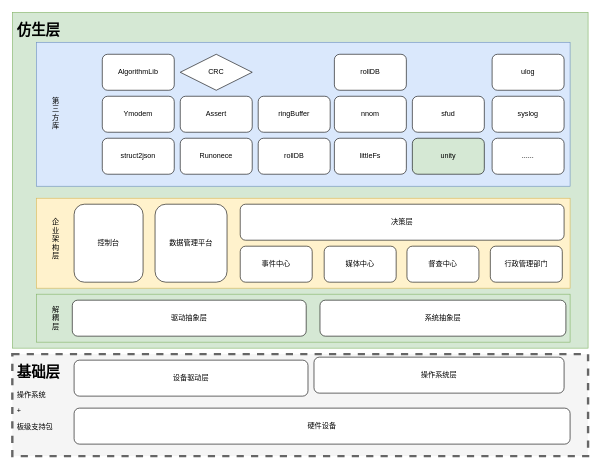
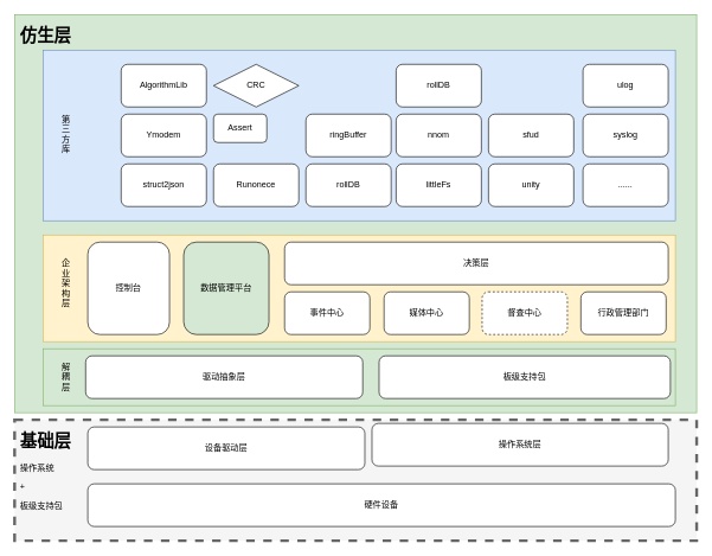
  <mxCell id="0" />
  <mxCell id="1" parent="0" />
  <mxCell id="2" value="" style="rounded=0;whiteSpace=wrap;html=1;fillColor=#d5e8d4;strokeColor=#82b366;" vertex="1" parent="1"><mxGeometry x="20" y="20" width="960" height="560" as="geometry" /></mxCell>
  <mxCell id="3" value="" style="rounded=0;whiteSpace=wrap;html=1;fillColor=#d5e8d4;strokeColor=#82b366;" vertex="1" parent="1"><mxGeometry x="60" y="490" width="890" height="80" as="geometry" /></mxCell>
  <mxCell id="4" value="" style="rounded=0;whiteSpace=wrap;html=1;fillColor=#f5f5f5;strokeColor=#666666;dashed=1;strokeWidth=4;fontColor=#333333;" vertex="1" parent="1"><mxGeometry x="20" y="590" width="960" height="170" as="geometry" /></mxCell>
  <mxCell id="5" value="" style="rounded=0;whiteSpace=wrap;html=1;fillColor=#fff2cc;strokeColor=#d6b656;" vertex="1" parent="1"><mxGeometry x="60" y="330" width="890" height="150" as="geometry" /></mxCell>
  <mxCell id="6" value="" style="rounded=0;whiteSpace=wrap;html=1;fillColor=#dae8fc;strokeColor=#6c8ebf;" vertex="1" parent="1"><mxGeometry x="60" y="70" width="890" height="240" as="geometry" /></mxCell>
  <mxCell id="7" value="第三方库" style="text;html=1;strokeColor=none;fillColor=none;align=center;verticalAlign=middle;whiteSpace=wrap;rounded=0;direction=south;" parent="1" vertex="1"><mxGeometry x="80" y="125" width="25" height="125" as="geometry" /></mxCell>
  <mxCell id="8" value="事件中心" style="rounded=1;whiteSpace=wrap;html=1;" parent="1" vertex="1"><mxGeometry x="400" y="410" width="120" height="60" as="geometry" /></mxCell>
  <mxCell id="9" value="AlgorithmLib" style="rounded=1;whiteSpace=wrap;html=1;" parent="1" vertex="1"><mxGeometry x="170" y="90" width="120" height="60" as="geometry" /></mxCell>
  <mxCell id="10" value="CRC" style="rhombus;whiteSpace=wrap;html=1;" parent="1" vertex="1"><mxGeometry x="300" y="90" width="120" height="60" as="geometry" /></mxCell>
  <mxCell id="11" value="Ymodem" style="rounded=1;whiteSpace=wrap;html=1;" parent="1" vertex="1"><mxGeometry x="170" y="160" width="120" height="60" as="geometry" /></mxCell>
- <mxCell id="12" value="Assert" style="rounded=1;whiteSpace=wrap;html=1;" parent="1" vertex="1"><mxGeometry x="300" y="160" width="120" height="60" as="geometry" /></mxCell>
+ <mxCell id="12" value="Assert" style="rounded=1;whiteSpace=wrap;html=1;" parent="1" vertex="1"><mxGeometry x="300" y="160" width="75" height="40" as="geometry" /></mxCell>
  <mxCell id="13" value="ringBuffer" style="rounded=1;whiteSpace=wrap;html=1;" parent="1" vertex="1"><mxGeometry x="430" y="160" width="120" height="60" as="geometry" /></mxCell>
  <mxCell id="14" value="rollDB" style="rounded=1;whiteSpace=wrap;html=1;" parent="1" vertex="1"><mxGeometry x="557" y="90" width="120" height="60" as="geometry" /></mxCell>
  <mxCell id="15" value="nnom" style="rounded=1;whiteSpace=wrap;html=1;" parent="1" vertex="1"><mxGeometry x="557" y="160" width="120" height="60" as="geometry" /></mxCell>
  <mxCell id="16" value="Runonece" style="rounded=1;whiteSpace=wrap;html=1;" parent="1" vertex="1"><mxGeometry x="300" y="230" width="120" height="60" as="geometry" /></mxCell>
  <mxCell id="17" value="struct2json" style="rounded=1;whiteSpace=wrap;html=1;" parent="1" vertex="1"><mxGeometry x="170" y="230" width="120" height="60" as="geometry" /></mxCell>
  <mxCell id="18" value="rollDB" style="rounded=1;whiteSpace=wrap;html=1;" parent="1" vertex="1"><mxGeometry x="430" y="230" width="120" height="60" as="geometry" /></mxCell>
  <mxCell id="19" value="sfud" style="rounded=1;whiteSpace=wrap;html=1;" parent="1" vertex="1"><mxGeometry x="687" y="160" width="120" height="60" as="geometry" /></mxCell>
  <mxCell id="20" value="ulog" style="rounded=1;whiteSpace=wrap;html=1;" parent="1" vertex="1"><mxGeometry x="820" y="90" width="120" height="60" as="geometry" /></mxCell>
  <mxCell id="21" value="syslog" style="rounded=1;whiteSpace=wrap;html=1;" parent="1" vertex="1"><mxGeometry x="820" y="160" width="120" height="60" as="geometry" /></mxCell>
- <mxCell id="22" value="unity" style="rounded=1;whiteSpace=wrap;html=1;fillColor=#d5e8d4;" parent="1" vertex="1"><mxGeometry x="687" y="230" width="120" height="60" as="geometry" /></mxCell>
+ <mxCell id="22" value="unity" style="rounded=1;whiteSpace=wrap;html=1;" parent="1" vertex="1"><mxGeometry x="687" y="230" width="120" height="60" as="geometry" /></mxCell>
  <mxCell id="23" value="littleFs" style="rounded=1;whiteSpace=wrap;html=1;" parent="1" vertex="1"><mxGeometry x="557" y="230" width="120" height="60" as="geometry" /></mxCell>
  <mxCell id="24" value="媒体中心" style="rounded=1;whiteSpace=wrap;html=1;" vertex="1" parent="1"><mxGeometry x="540" y="410" width="120" height="60" as="geometry" /></mxCell>
  <mxCell id="25" value="决策层" style="rounded=1;whiteSpace=wrap;html=1;" vertex="1" parent="1"><mxGeometry x="400" y="340" width="540" height="60" as="geometry" /></mxCell>
- <mxCell id="26" value="督查中心" style="rounded=1;whiteSpace=wrap;html=1;" vertex="1" parent="1"><mxGeometry x="678" y="410" width="120" height="60" as="geometry" /></mxCell>
+ <mxCell id="26" value="督查中心" style="rounded=1;whiteSpace=wrap;html=1;dashed=1;" vertex="1" parent="1"><mxGeometry x="678" y="410" width="120" height="60" as="geometry" /></mxCell>
  <mxCell id="27" value="行政管理部门" style="rounded=1;whiteSpace=wrap;html=1;" vertex="1" parent="1"><mxGeometry x="817" y="410" width="120" height="60" as="geometry" /></mxCell>
- <mxCell id="28" value="数据管理平台" style="rounded=1;whiteSpace=wrap;html=1;" vertex="1" parent="1"><mxGeometry x="258" y="340" width="120" height="130" as="geometry" /></mxCell>
+ <mxCell id="28" value="数据管理平台" style="rounded=1;whiteSpace=wrap;html=1;fillColor=#d5e8d4;" vertex="1" parent="1"><mxGeometry x="258" y="340" width="120" height="130" as="geometry" /></mxCell>
  <mxCell id="29" value="操作系统层" style="rounded=1;whiteSpace=wrap;html=1;" vertex="1" parent="1"><mxGeometry x="523" y="595" width="417" height="60" as="geometry" /></mxCell>
  <mxCell id="30" value="驱动抽象层" style="rounded=1;whiteSpace=wrap;html=1;" vertex="1" parent="1"><mxGeometry x="120" y="500" width="390" height="60" as="geometry" /></mxCell>
- <mxCell id="31" value="系统抽象层" style="rounded=1;whiteSpace=wrap;html=1;" vertex="1" parent="1"><mxGeometry x="533" y="500" width="410" height="60" as="geometry" /></mxCell>
+ <mxCell id="31" value="板级支持包" style="rounded=1;whiteSpace=wrap;html=1;" vertex="1" parent="1"><mxGeometry x="533" y="500" width="410" height="60" as="geometry" /></mxCell>
  <mxCell id="32" value="设备驱动层" style="rounded=1;whiteSpace=wrap;html=1;" vertex="1" parent="1"><mxGeometry x="123" y="600" width="390" height="60" as="geometry" /></mxCell>
  <mxCell id="33" value="控制台" style="rounded=1;whiteSpace=wrap;html=1;" vertex="1" parent="1"><mxGeometry x="123" y="340" width="115" height="130" as="geometry" /></mxCell>
  <mxCell id="34" value="硬件设备" style="rounded=1;whiteSpace=wrap;html=1;" vertex="1" parent="1"><mxGeometry x="123" y="680" width="827" height="60" as="geometry" /></mxCell>
  <mxCell id="35" value="企业架构层" style="text;html=1;strokeColor=none;fillColor=none;align=center;verticalAlign=middle;whiteSpace=wrap;rounded=0;direction=south;" vertex="1" parent="1"><mxGeometry x="80" y="340" width="25" height="115" as="geometry" /></mxCell>
  <mxCell id="36" value="解耦层" style="text;html=1;strokeColor=none;fillColor=none;align=center;verticalAlign=middle;whiteSpace=wrap;rounded=0;direction=south;" vertex="1" parent="1"><mxGeometry x="80" y="472.5" width="25" height="115" as="geometry" /></mxCell>
  <mxCell id="37" value="&lt;h1&gt;仿生层&lt;/h1&gt;&lt;div&gt;&amp;nbsp; &amp;nbsp; &amp;nbsp; &amp;nbsp; &amp;nbsp; &amp;nbsp;&amp;nbsp;&lt;/div&gt;" style="text;html=1;strokeColor=none;fillColor=none;spacing=5;spacingTop=-20;whiteSpace=wrap;overflow=hidden;rounded=0;" vertex="1" parent="1"><mxGeometry x="22.5" y="30" width="110" height="80" as="geometry" /></mxCell>
  <mxCell id="38" value="&lt;h1&gt;基础层&lt;/h1&gt;&lt;p&gt;操作系统&lt;/p&gt;&lt;p&gt;+&lt;/p&gt;&lt;p&gt;板级支持包&lt;/p&gt;" style="text;html=1;strokeColor=none;fillColor=none;spacing=5;spacingTop=-20;whiteSpace=wrap;overflow=hidden;rounded=0;" vertex="1" parent="1"><mxGeometry x="22.5" y="600" width="97.5" height="120" as="geometry" /></mxCell>
  <mxCell id="39" value="......" style="rounded=1;whiteSpace=wrap;html=1;" vertex="1" parent="1"><mxGeometry x="820" y="230" width="120" height="60" as="geometry" /></mxCell>
